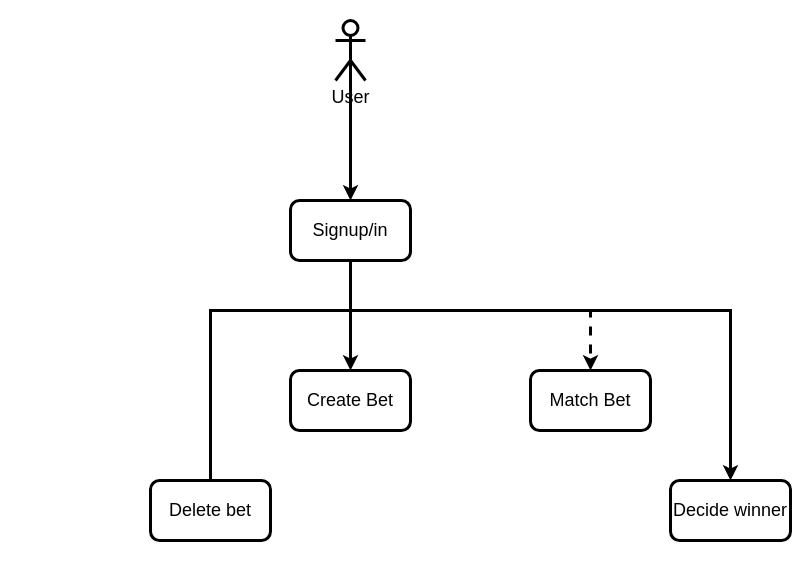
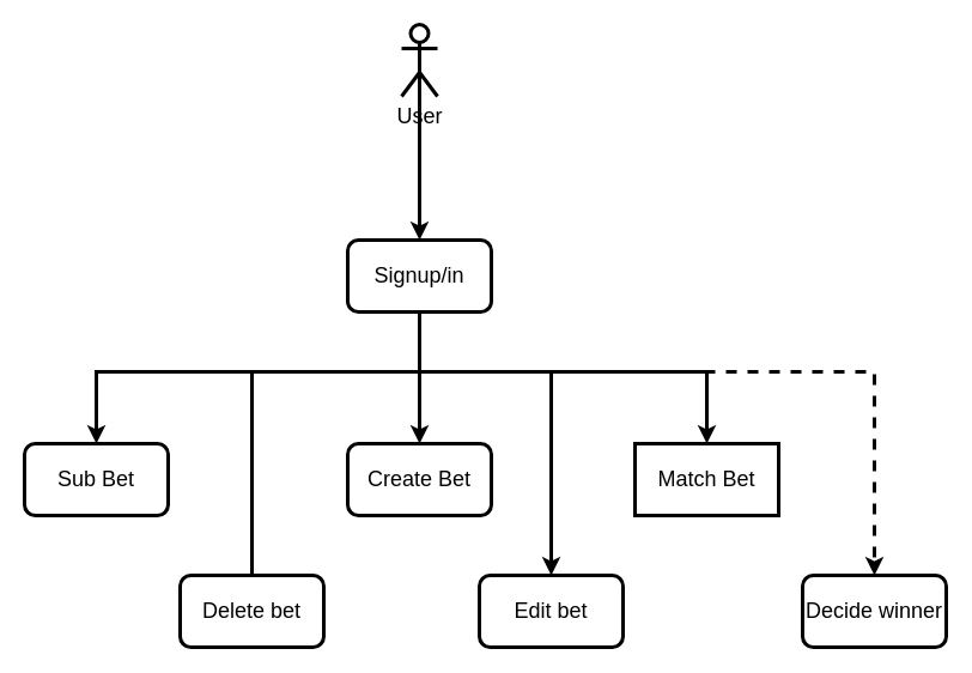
  <mxCell id="0" />
  <mxCell id="1" parent="0" />
  <mxCell id="2" value="" style="edgeStyle=orthogonalEdgeStyle;rounded=0;orthogonalLoop=1;jettySize=auto;html=1;fontSize=18;strokeWidth=3;" parent="1" source="8" target="11" edge="1"><mxGeometry relative="1" as="geometry" /></mxCell>
- <mxCell id="3" style="edgeStyle=orthogonalEdgeStyle;rounded=0;orthogonalLoop=1;jettySize=auto;html=1;exitX=0.5;exitY=1;exitDx=0;exitDy=0;fontSize=18;strokeWidth=3;dashed=1;" parent="1" source="8" target="12" edge="1"><mxGeometry relative="1" as="geometry"><Array as="points"><mxPoint x="350" y="310" /><mxPoint x="590" y="310" /></Array></mxGeometry></mxCell>
+ <mxCell id="3" style="edgeStyle=orthogonalEdgeStyle;rounded=0;orthogonalLoop=1;jettySize=auto;html=1;exitX=0.5;exitY=1;exitDx=0;exitDy=0;fontSize=18;strokeWidth=3;" parent="1" source="8" target="12" edge="1"><mxGeometry relative="1" as="geometry"><Array as="points"><mxPoint x="350" y="310" /><mxPoint x="590" y="310" /></Array></mxGeometry></mxCell>
+ <mxCell id="4" style="edgeStyle=orthogonalEdgeStyle;rounded=0;orthogonalLoop=1;jettySize=auto;html=1;exitX=0.5;exitY=1;exitDx=0;exitDy=0;fontSize=18;strokeWidth=3;" parent="1" source="8" target="13" edge="1"><mxGeometry relative="1" as="geometry"><Array as="points"><mxPoint x="350" y="310" /><mxPoint x="80" y="310" /></Array></mxGeometry></mxCell>
  <mxCell id="5" style="edgeStyle=orthogonalEdgeStyle;rounded=0;orthogonalLoop=1;jettySize=auto;html=1;exitX=0.5;exitY=1;exitDx=0;exitDy=0;fontSize=18;strokeWidth=3;endArrow=none;" parent="1" source="8" target="14" edge="1"><mxGeometry relative="1" as="geometry"><Array as="points"><mxPoint x="350" y="310" /><mxPoint x="210" y="310" /></Array></mxGeometry></mxCell>
- <mxCell id="7" style="edgeStyle=orthogonalEdgeStyle;rounded=0;orthogonalLoop=1;jettySize=auto;html=1;exitX=0.5;exitY=1;exitDx=0;exitDy=0;entryX=0.5;entryY=0;entryDx=0;entryDy=0;fontSize=18;strokeWidth=3;" parent="1" source="8" target="16" edge="1"><mxGeometry relative="1" as="geometry"><Array as="points"><mxPoint x="350" y="310" /><mxPoint x="730" y="310" /><mxPoint x="730" y="480" /></Array></mxGeometry></mxCell>
+ <mxCell id="6" style="edgeStyle=orthogonalEdgeStyle;rounded=0;orthogonalLoop=1;jettySize=auto;html=1;exitX=0.5;exitY=1;exitDx=0;exitDy=0;fontSize=18;strokeWidth=3;" parent="1" source="8" target="15" edge="1"><mxGeometry relative="1" as="geometry"><Array as="points"><mxPoint x="350" y="310" /><mxPoint x="460" y="310" /></Array></mxGeometry></mxCell>
+ <mxCell id="7" style="edgeStyle=orthogonalEdgeStyle;rounded=0;orthogonalLoop=1;jettySize=auto;html=1;exitX=0.5;exitY=1;exitDx=0;exitDy=0;entryX=0.5;entryY=0;entryDx=0;entryDy=0;fontSize=18;strokeWidth=3;dashed=1;" parent="1" source="8" target="16" edge="1"><mxGeometry relative="1" as="geometry"><Array as="points"><mxPoint x="350" y="310" /><mxPoint x="730" y="310" /><mxPoint x="730" y="480" /></Array></mxGeometry></mxCell>
  <mxCell id="8" value="Signup/in" style="rounded=1;whiteSpace=wrap;html=1;strokeWidth=3;fontSize=18;" parent="1" vertex="1"><mxGeometry x="290" y="200" width="120" height="60" as="geometry" /></mxCell>
  <mxCell id="9" style="edgeStyle=orthogonalEdgeStyle;rounded=0;orthogonalLoop=1;jettySize=auto;html=1;exitX=0.5;exitY=0.5;exitDx=0;exitDy=0;exitPerimeter=0;entryX=0.5;entryY=0;entryDx=0;entryDy=0;fontSize=18;strokeWidth=3;" parent="1" source="10" target="8" edge="1"><mxGeometry relative="1" as="geometry" /></mxCell>
  <mxCell id="10" value="User" style="shape=umlActor;verticalLabelPosition=bottom;verticalAlign=top;html=1;outlineConnect=0;fontSize=18;strokeWidth=3;" parent="1" vertex="1"><mxGeometry x="335" y="20" width="30" height="60" as="geometry" /></mxCell>
  <mxCell id="11" value="Create Bet" style="whiteSpace=wrap;html=1;rounded=1;fontSize=18;strokeWidth=3;" parent="1" vertex="1"><mxGeometry x="290" y="370" width="120" height="60" as="geometry" /></mxCell>
- <mxCell id="12" value="Match Bet" style="whiteSpace=wrap;html=1;rounded=1;fontSize=18;strokeWidth=3;" parent="1" vertex="1"><mxGeometry x="530" y="370" width="120" height="60" as="geometry" /></mxCell>
+ <mxCell id="12" value="Match Bet" style="whiteSpace=wrap;html=1;fontSize=18;strokeWidth=3;rounded=0;" parent="1" vertex="1"><mxGeometry x="530" y="370" width="120" height="60" as="geometry" /></mxCell>
+ <mxCell id="13" value="Sub Bet" style="whiteSpace=wrap;html=1;rounded=1;fontSize=18;strokeWidth=3;" parent="1" vertex="1"><mxGeometry x="20" y="370" width="120" height="60" as="geometry" /></mxCell>
  <mxCell id="14" value="Delete bet" style="whiteSpace=wrap;html=1;rounded=1;fontSize=18;strokeWidth=3;" parent="1" vertex="1"><mxGeometry x="150" y="480" width="120" height="60" as="geometry" /></mxCell>
+ <mxCell id="15" value="Edit bet" style="whiteSpace=wrap;html=1;rounded=1;fontSize=18;strokeWidth=3;" parent="1" vertex="1"><mxGeometry x="400" y="480" width="120" height="60" as="geometry" /></mxCell>
  <mxCell id="16" value="Decide winner" style="whiteSpace=wrap;html=1;rounded=1;fontSize=18;strokeWidth=3;" parent="1" vertex="1"><mxGeometry x="670" y="480" width="120" height="60" as="geometry" /></mxCell>
